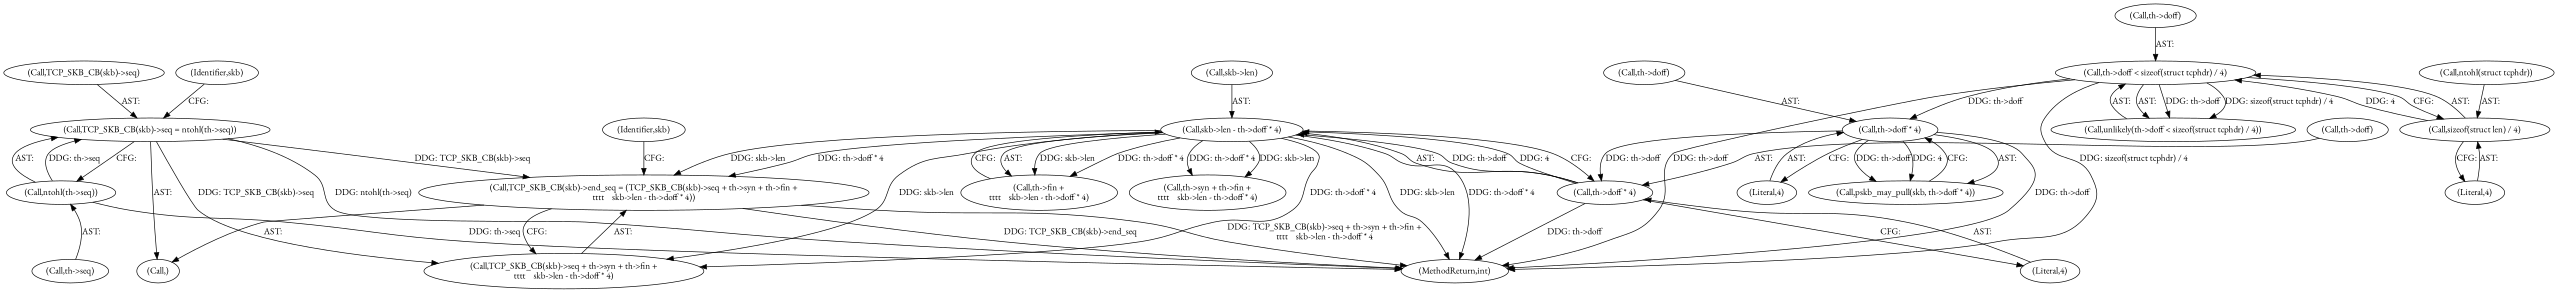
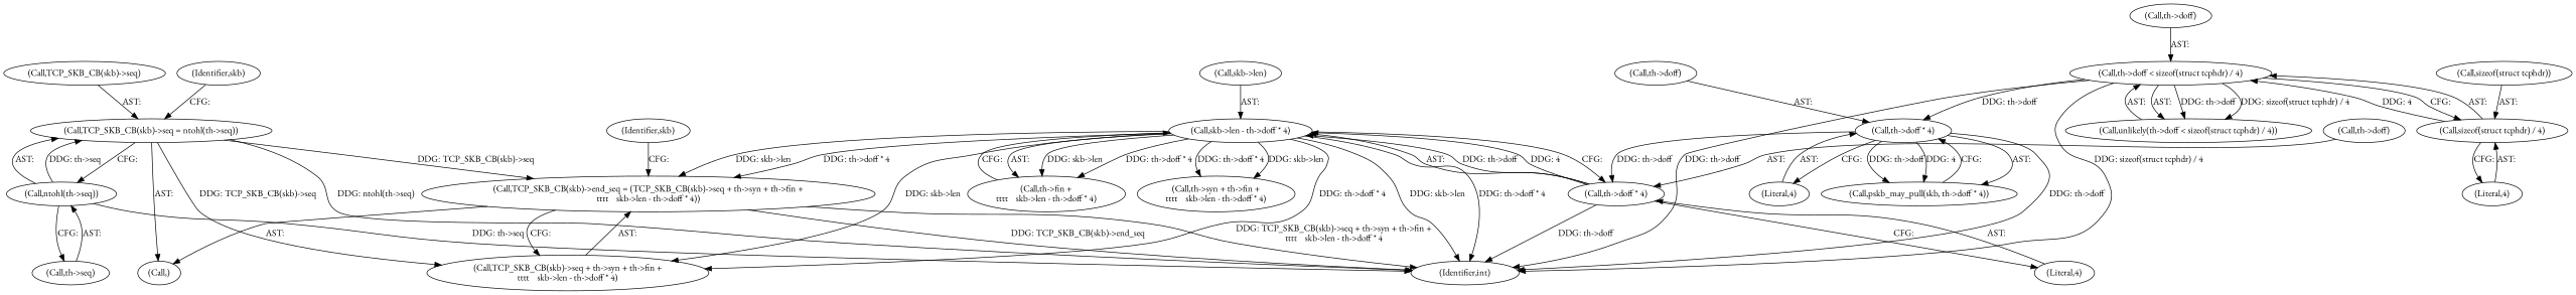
  digraph {
    fontname="EB Garamond"
    node [fontname="EB Garamond"]
    edge [fontname="EB Garamond"]
    n1 [label="(Call,TCP_SKB_CB(skb)->end_seq = (TCP_SKB_CB(skb)->seq + th->syn + th->fin +\n\t\t\t\t    skb->len - th->doff * 4))"]
-   n2 [label="(MethodReturn,int)"]
+   n2 [label="(Identifier,int)"]
    n3 [label="(Call,TCP_SKB_CB(skb)->seq + th->syn + th->fin +\n\t\t\t\t    skb->len - th->doff * 4)"]
    n4 [label="(Call,)"]
    n5 [label="(Call,TCP_SKB_CB(skb)->seq = ntohl(th->seq))"]
    n6 [label="(Call,ntohl(th->seq))"]
    n7 [label="(Call,th->seq)"]
    n8 [label="(Call,skb->len - th->doff * 4)"]
    n9 [label="(Call,th->doff * 4)"]
    n10 [label="(Call,th->fin +\n\t\t\t\t    skb->len - th->doff * 4)"]
    n11 [label="(Call,th->syn + th->fin +\n\t\t\t\t    skb->len - th->doff * 4)"]
    n12 [label="(Literal,4)"]
    n13 [label="(Call,th->doff * 4)"]
    n14 [label="(Call,pskb_may_pull(skb, th->doff * 4))"]
    n15 [label="(Literal,4)"]
    n16 [label="(Call,th->doff < sizeof(struct tcphdr) / 4)"]
-   n17 [label="(Call,sizeof(struct len) / 4)"]
+   n17 [label="(Call,sizeof(struct tcphdr) / 4)"]
    n18 [label="(Call,unlikely(th->doff < sizeof(struct tcphdr) / 4))"]
    n19 [label="(Literal,4)"]
    n20 [label="(Call,th->doff)"]
    n21 [label="(Identifier,skb)"]
    n22 [label="(Identifier,skb)"]
    n23 [label="(Call,skb->len)"]
    n24 [label="(Call,th->doff)"]
    n25 [label="(Call,th->doff)"]
-   n26 [label="(Call,ntohl(struct tcphdr))"]
+   n26 [label="(Call,sizeof(struct tcphdr))"]
    n27 [label="(Call,TCP_SKB_CB(skb)->seq)"]
    n1 -> n2 [label="DDG: TCP_SKB_CB(skb)->seq + th->syn + th->fin +\n\t\t\t\t    skb->len - th->doff * 4"]
    n1 -> n2 [label="DDG: TCP_SKB_CB(skb)->end_seq"]
    n1 -> n3 [label="CFG: "]
    n1 -> n4 [label="AST: "]
    n3 -> n1 [label="AST: "]
    n5 -> n1 [label="DDG: TCP_SKB_CB(skb)->seq"]
    n5 -> n2 [label="DDG: ntohl(th->seq)"]
    n5 -> n3 [label="DDG: TCP_SKB_CB(skb)->seq"]
    n5 -> n4 [label="AST: "]
    n5 -> n6 [label="CFG: "]
    n6 -> n2 [label="DDG: th->seq"]
    n6 -> n5 [label="AST: "]
    n6 -> n5 [label="DDG: th->seq"]
+   n6 -> n7 [label="CFG: "]
    n7 -> n6 [label="AST: "]
    n8 -> n1 [label="DDG: skb->len"]
    n8 -> n1 [label="DDG: th->doff * 4"]
    n8 -> n2 [label="DDG: th->doff * 4"]
    n8 -> n2 [label="DDG: skb->len"]
    n8 -> n3 [label="DDG: skb->len"]
    n8 -> n3 [label="DDG: th->doff * 4"]
    n8 -> n9 [label="CFG: "]
    n8 -> n10 [label="AST: "]
    n8 -> n10 [label="DDG: skb->len"]
    n8 -> n10 [label="DDG: th->doff * 4"]
    n8 -> n11 [label="DDG: skb->len"]
    n8 -> n11 [label="DDG: th->doff * 4"]
    n9 -> n2 [label="DDG: th->doff"]
    n9 -> n8 [label="AST: "]
    n9 -> n8 [label="DDG: th->doff"]
    n9 -> n8 [label="DDG: 4"]
    n9 -> n12 [label="CFG: "]
    n10 -> n8 [label="CFG: "]
    n12 -> n9 [label="AST: "]
    n13 -> n2 [label="DDG: th->doff"]
    n13 -> n9 [label="DDG: th->doff"]
    n13 -> n14 [label="AST: "]
    n13 -> n14 [label="DDG: th->doff"]
    n13 -> n14 [label="DDG: 4"]
    n13 -> n15 [label="CFG: "]
    n14 -> n13 [label="CFG: "]
    n15 -> n13 [label="AST: "]
    n16 -> n2 [label="DDG: sizeof(struct tcphdr) / 4"]
    n16 -> n2 [label="DDG: th->doff"]
    n16 -> n13 [label="DDG: th->doff"]
    n16 -> n17 [label="CFG: "]
    n16 -> n18 [label="AST: "]
    n16 -> n18 [label="DDG: th->doff"]
    n16 -> n18 [label="DDG: sizeof(struct tcphdr) / 4"]
    n17 -> n16 [label="AST: "]
    n17 -> n16 [label="DDG: 4"]
    n17 -> n19 [label="CFG: "]
    n18 -> n16 [label="AST: "]
    n19 -> n17 [label="AST: "]
    n20 -> n13 [label="AST: "]
    n21 -> n5 [label="CFG: "]
    n22 -> n1 [label="CFG: "]
    n23 -> n8 [label="AST: "]
    n24 -> n16 [label="AST: "]
    n25 -> n9 [label="AST: "]
    n26 -> n17 [label="AST: "]
    n27 -> n5 [label="AST: "]
  }
